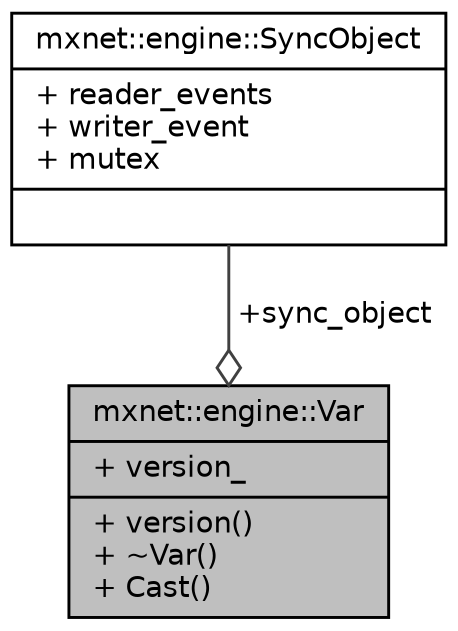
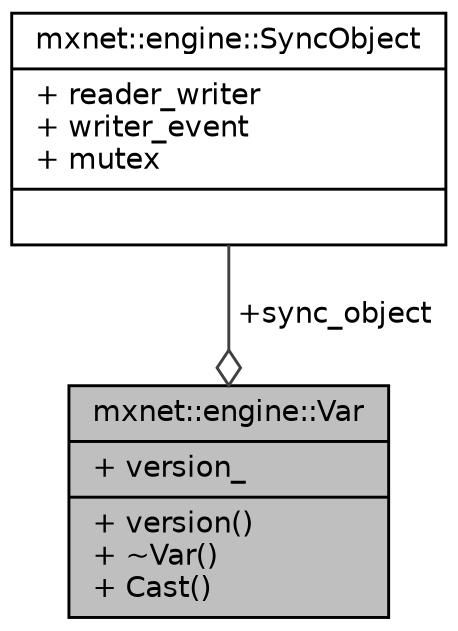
  digraph {
    node [color=black fontname=Helvetica fontsize=10 shape=record style=filled]
    n1 [fillcolor=grey75 fontcolor=black height=0.2 label="{mxnet::engine::Var\n|+ version_\l|+ version()\l+ ~Var()\l+ Cast()\l}" width=0.4]
-   n2 [fillcolor=white height=0.2 label="{mxnet::engine::SyncObject\n|+ reader_events\l+ writer_event\l+ mutex\l|}" width=0.4]
+   n2 [fillcolor=white height=0.2 label="{mxnet::engine::SyncObject\n|+ reader_writer\l+ writer_event\l+ mutex\l|}" width=0.4]
    n2 -> n1 [arrowhead=odiamond color=grey25 fontname=Helvetica fontsize=10 label=" +sync_object" labelfontname=Helvetica labelfontsize=10 style=solid]
  }
